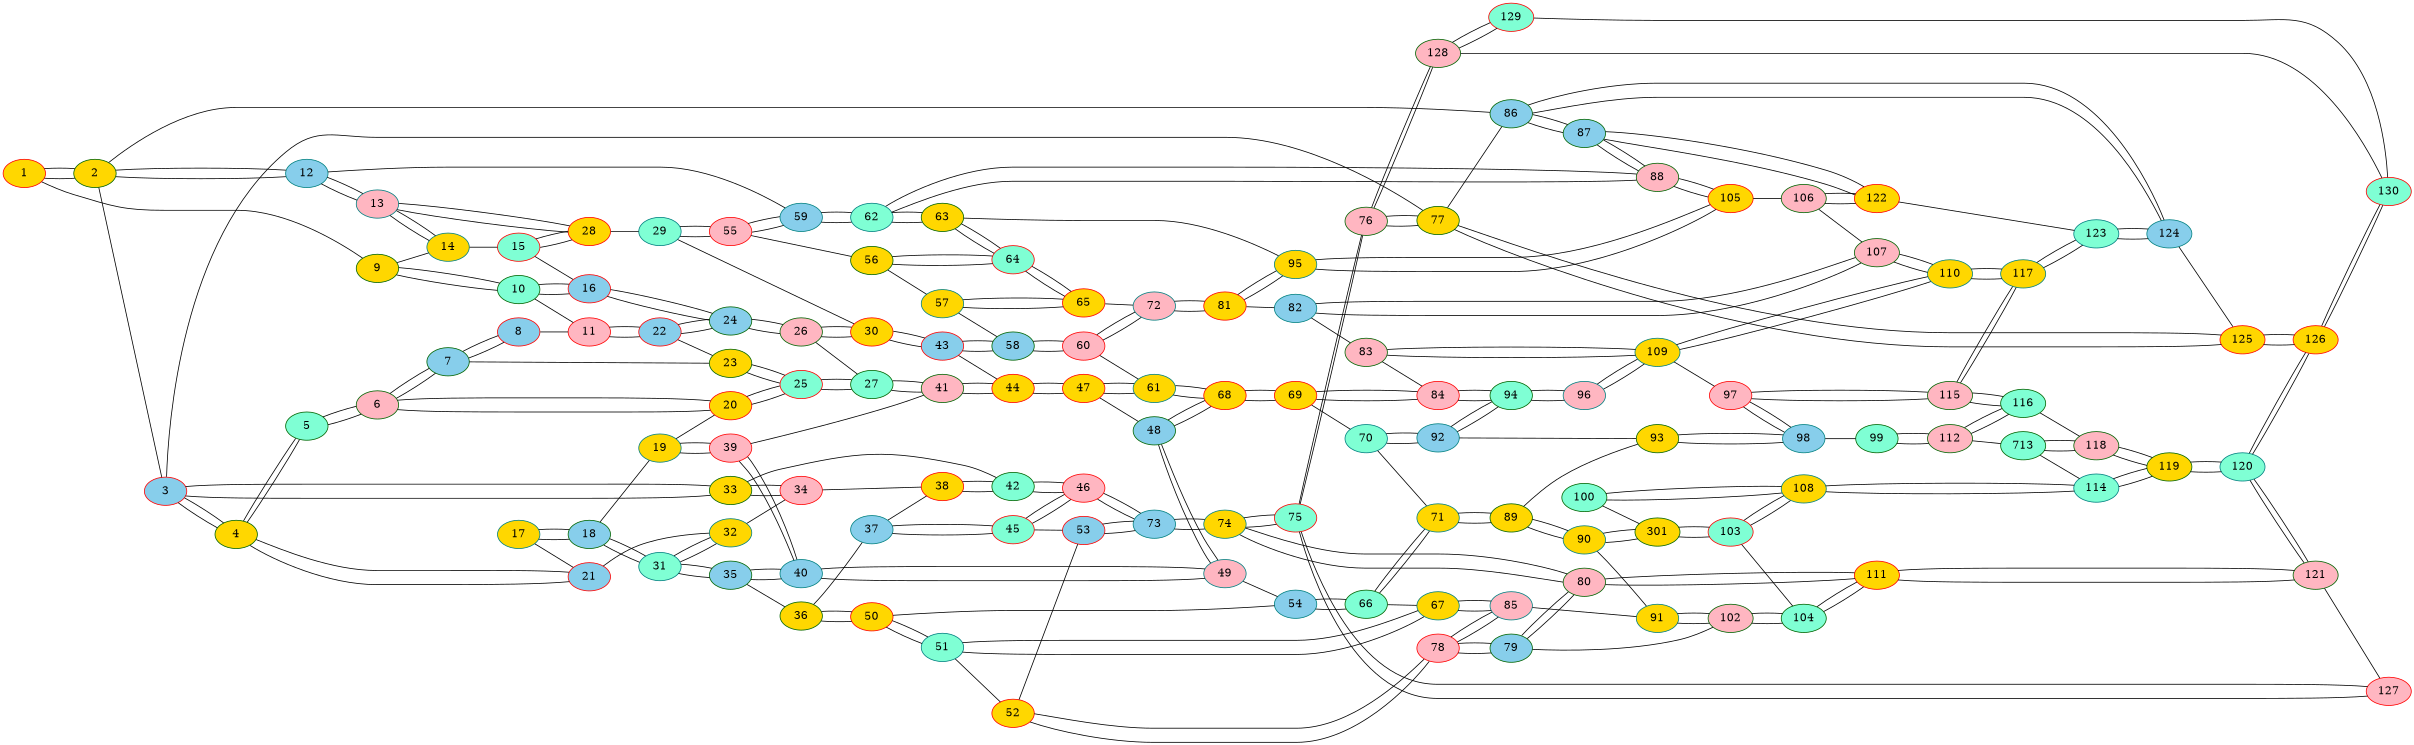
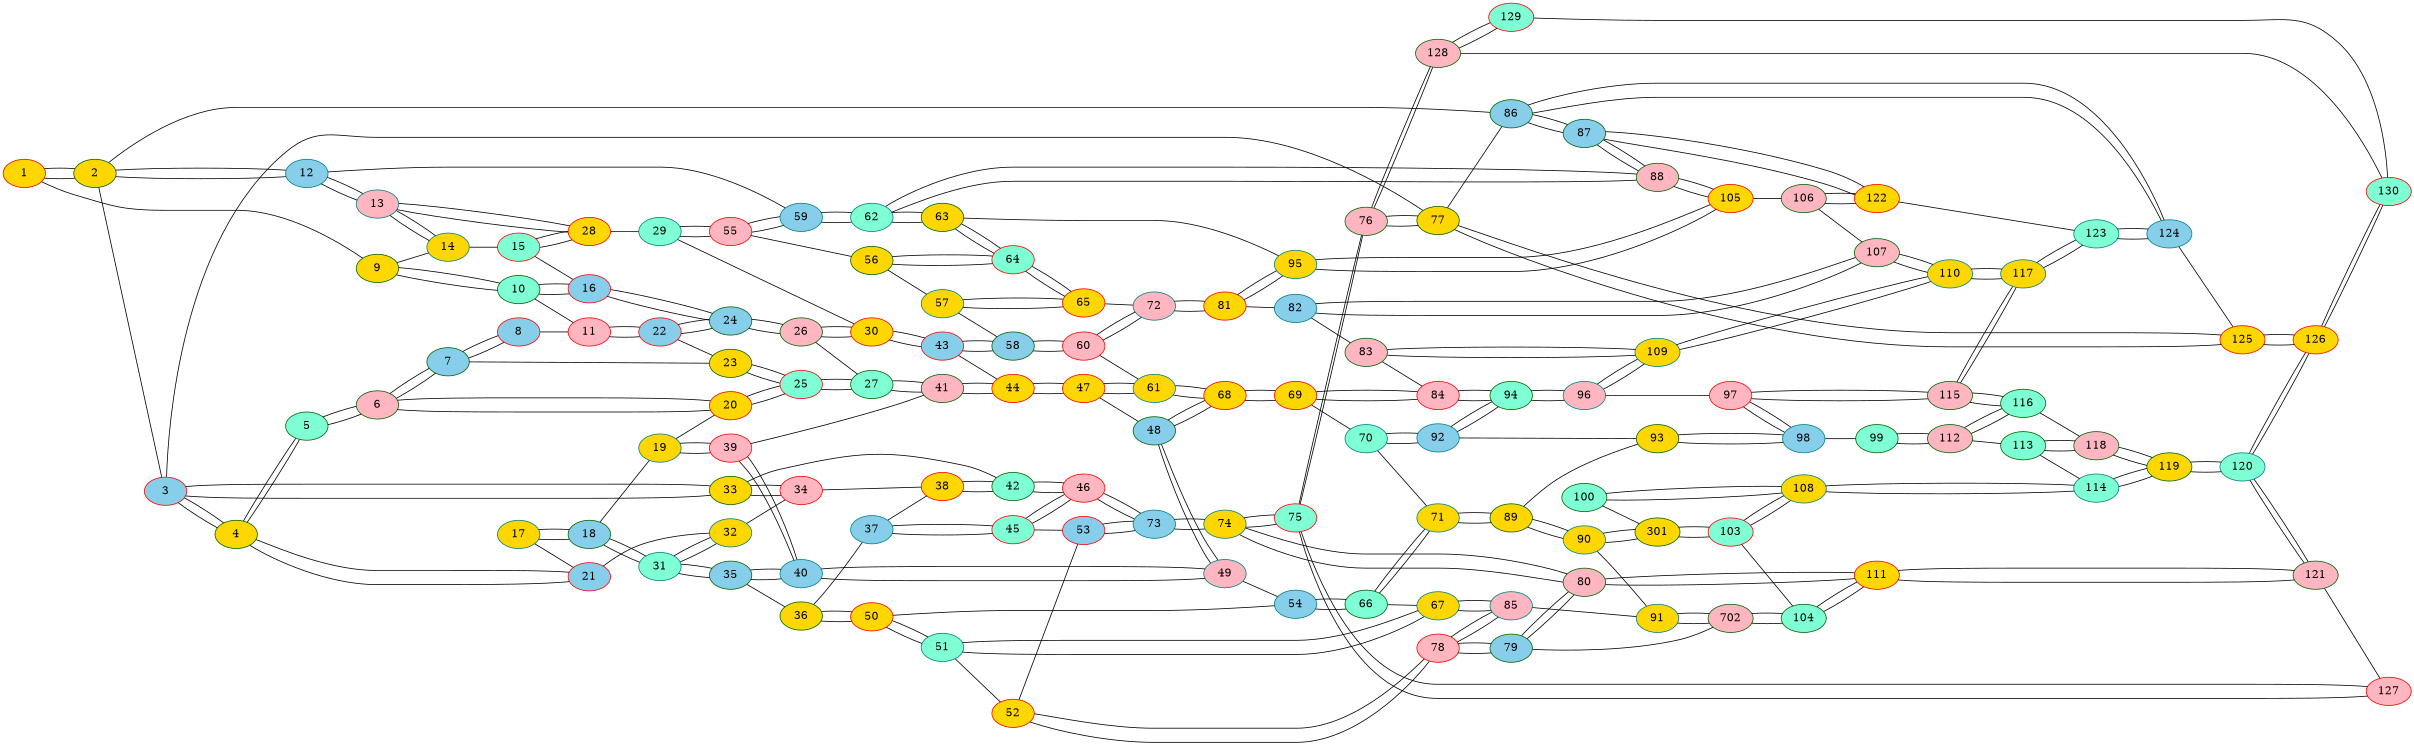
  graph {
    rankdir=LR
    node [color=darkgreen fillcolor=gold style=filled]
    1 [color=red]
    2
    9
    3 [color=red fillcolor=skyblue]
    12 [color=teal fillcolor=skyblue]
    86 [fillcolor=skyblue]
    10 [fillcolor=aquamarine]
    14 [color=teal]
    4
    33
    77
    13 [color=teal fillcolor=lightpink]
    59 [color=teal fillcolor=skyblue]
    87 [fillcolor=skyblue]
    124 [color=teal fillcolor=skyblue]
    5 [fillcolor=aquamarine]
    21 [color=red fillcolor=skyblue]
    34 [color=red fillcolor=lightpink]
    42 [fillcolor=aquamarine]
    125 [color=red]
    6 [fillcolor=lightpink]
    32 [color=teal]
    7 [fillcolor=skyblue]
    20 [color=red]
    8 [color=red fillcolor=skyblue]
    23
    25 [color=red fillcolor=aquamarine]
    11 [color=red fillcolor=lightpink]
    22 [color=red fillcolor=skyblue]
    16 [color=red fillcolor=skyblue]
    15 [color=red fillcolor=aquamarine]
    24 [fillcolor=skyblue]
    28 [color=red]
    62 [color=teal fillcolor=aquamarine]
    29 [color=teal fillcolor=aquamarine]
    26 [fillcolor=lightpink]
    17 [color=teal]
    18 [fillcolor=skyblue]
    19 [color=teal]
    31 [color=teal fillcolor=aquamarine]
    39 [color=red fillcolor=lightpink]
    35 [fillcolor=skyblue]
    41 [fillcolor=lightpink]
    40 [color=teal fillcolor=skyblue]
    27 [fillcolor=aquamarine]
    30 [color=red]
    43 [color=red fillcolor=skyblue]
    44 [color=red]
    55 [color=red fillcolor=lightpink]
    56
    58 [fillcolor=skyblue]
    36
    38 [color=red]
    46 [color=red fillcolor=lightpink]
    37 [color=teal fillcolor=skyblue]
    50 [color=red]
    49 [color=teal fillcolor=lightpink]
    45 [color=red fillcolor=aquamarine]
    54 [color=teal fillcolor=skyblue]
    51 [color=teal fillcolor=aquamarine]
    53 [color=red fillcolor=skyblue]
    47 [color=red]
    73 [color=teal fillcolor=skyblue]
    60 [color=red fillcolor=lightpink]
    48 [fillcolor=skyblue]
    61 [color=teal]
    74 [color=teal]
    68 [color=red]
    69 [color=red]
    66 [fillcolor=aquamarine]
    52 [color=red]
    67 [color=teal]
    78 [color=red fillcolor=lightpink]
    85 [color=teal fillcolor=lightpink]
    79 [fillcolor=skyblue]
    71 [color=teal]
    57 [color=teal]
    64 [color=red fillcolor=aquamarine]
    65 [color=red]
    72 [color=teal fillcolor=lightpink]
    63
    88 [fillcolor=lightpink]
    81 [color=red]
    95 [color=teal]
    105 [color=red]
    89
    91 [color=teal]
    70 [color=teal fillcolor=aquamarine]
    84 [color=red fillcolor=lightpink]
    92 [color=teal fillcolor=skyblue]
    94 [fillcolor=aquamarine]
    93
    90 [color=teal]
    82 [color=teal fillcolor=skyblue]
    75 [color=red fillcolor=aquamarine]
    80 [fillcolor=lightpink]
    76 [fillcolor=lightpink]
    127 [color=red fillcolor=lightpink]
    111 [color=red]
    128 [fillcolor=lightpink]
    130 [color=red fillcolor=aquamarine]
    129 [color=red fillcolor=aquamarine]
    126 [color=red]
-   102 [fillcolor=lightpink]
+   102 [fillcolor=lightpink label=702]
    104 [fillcolor=aquamarine]
    121 [fillcolor=lightpink]
    83 [fillcolor=lightpink]
    107 [fillcolor=lightpink]
    109 [color=teal]
    110 [color=teal]
    96 [color=teal fillcolor=lightpink]
    122 [color=red]
    123 [color=teal fillcolor=aquamarine]
    106 [fillcolor=lightpink]
    n115 [label=301]
    98 [color=teal fillcolor=skyblue]
    103 [color=red fillcolor=aquamarine]
    99 [fillcolor=aquamarine]
    97 [color=red fillcolor=lightpink]
    115 [fillcolor=lightpink]
    117 [color=teal]
    116 [fillcolor=aquamarine]
    112 [fillcolor=lightpink]
    100 [fillcolor=aquamarine]
    108 [color=teal]
-   113 [fillcolor=aquamarine label=713]
+   113 [fillcolor=aquamarine]
    114 [color=teal fillcolor=aquamarine]
    119
    118 [fillcolor=lightpink]
    120 [color=teal fillcolor=aquamarine]
    1 -- 2
    1 -- 2
    1 -- 9
    2 -- 3
    2 -- 12
    2 -- 12
    2 -- 86
    9 -- 10
    9 -- 10
    9 -- 14
    3 -- 4
    3 -- 4
    3 -- 33
    3 -- 33
    3 -- 77
    12 -- 13
    12 -- 13
    12 -- 59
    86 -- 87
    86 -- 87
    86 -- 124
    86 -- 124
    10 -- 11
    10 -- 16
    10 -- 16
    14 -- 15
    4 -- 5
    4 -- 5
    4 -- 21
    4 -- 21
    33 -- 34
    33 -- 34
    33 -- 42
    77 -- 86
    77 -- 125
    77 -- 125
    13 -- 14
    13 -- 14
    13 -- 28
    13 -- 28
    59 -- 62
    59 -- 62
    87 -- 88
    87 -- 88
    87 -- 122
    87 -- 122
    124 -- 125
    5 -- 6
    5 -- 6
    21 -- 32
    34 -- 38
    42 -- 46
    42 -- 46
    125 -- 126
    125 -- 126
    6 -- 7
    6 -- 7
    6 -- 20
    6 -- 20
    32 -- 34
    7 -- 8
    7 -- 8
    7 -- 23
    20 -- 25
    20 -- 25
    8 -- 11
    23 -- 25
    23 -- 25
    25 -- 27
    25 -- 27
    11 -- 22
    11 -- 22
    22 -- 23
    22 -- 24
    22 -- 24
    16 -- 24
    16 -- 24
    15 -- 16
    15 -- 28
    15 -- 28
    24 -- 26
    24 -- 26
    28 -- 29
    62 -- 63
    62 -- 63
    62 -- 88
    62 -- 88
    29 -- 30
    29 -- 55
    29 -- 55
    26 -- 27
    26 -- 30
    26 -- 30
    17 -- 21
    17 -- 18
    17 -- 18
    18 -- 19
    18 -- 31
    18 -- 31
    19 -- 20
    19 -- 39
    19 -- 39
    31 -- 32
    31 -- 32
    31 -- 35
    31 -- 35
    39 -- 41
    39 -- 40
    39 -- 40
    35 -- 40
    35 -- 40
    35 -- 36
    41 -- 44
    41 -- 44
    40 -- 49
    40 -- 49
    27 -- 41
    27 -- 41
    30 -- 43
    30 -- 43
    43 -- 44
    43 -- 58
    43 -- 58
    44 -- 47
    44 -- 47
    55 -- 59
    55 -- 59
    55 -- 56
    56 -- 57
    56 -- 64
    56 -- 64
    58 -- 60
    58 -- 60
    36 -- 37
    36 -- 50
    36 -- 50
    38 -- 42
    38 -- 42
    46 -- 73
    46 -- 73
    37 -- 38
    37 -- 45
    37 -- 45
    50 -- 54
    50 -- 51
    50 -- 51
    49 -- 54
    45 -- 46
    45 -- 46
    45 -- 53
    54 -- 66
    54 -- 66
    51 -- 52
    51 -- 67
    51 -- 67
    53 -- 73
    53 -- 73
    47 -- 48
    47 -- 61
    47 -- 61
    73 -- 74
    73 -- 74
    60 -- 61
    60 -- 72
    60 -- 72
    48 -- 49
    48 -- 49
    48 -- 68
    48 -- 68
    61 -- 68
    61 -- 68
    74 -- 75
    74 -- 75
    74 -- 80
    74 -- 80
    68 -- 69
    68 -- 69
    69 -- 70
    69 -- 84
    69 -- 84
    66 -- 67
    66 -- 71
    66 -- 71
    52 -- 53
    52 -- 78
    52 -- 78
    67 -- 85
    67 -- 85
    78 -- 85
    78 -- 85
    78 -- 79
    78 -- 79
    85 -- 91
    79 -- 80
    79 -- 80
    79 -- 102
    71 -- 89
    71 -- 89
    57 -- 58
    57 -- 65
    57 -- 65
    64 -- 65
    64 -- 65
    65 -- 72
    72 -- 81
    72 -- 81
    63 -- 64
    63 -- 64
    63 -- 95
    88 -- 105
    88 -- 105
    81 -- 95
    81 -- 95
    81 -- 82
    95 -- 105
    95 -- 105
    105 -- 106
    89 -- 93
    89 -- 90
    89 -- 90
    91 -- 102
    91 -- 102
    70 -- 71
    70 -- 92
    70 -- 92
    84 -- 94
    84 -- 94
    92 -- 94
    92 -- 94
    92 -- 93
    94 -- 96
    94 -- 96
    93 -- 98
    93 -- 98
    90 -- 91
    90 -- n115
    90 -- n115
    82 -- 83
    82 -- 107
    82 -- 107
    75 -- 76
    75 -- 76
    75 -- 127
    75 -- 127
    80 -- 111
    80 -- 111
    76 -- 77
    76 -- 77
    76 -- 128
    76 -- 128
    111 -- 121
    111 -- 121
    128 -- 130
    128 -- 129
    128 -- 129
    129 -- 130
    126 -- 130
    126 -- 130
    102 -- 104
    102 -- 104
    104 -- 111
    104 -- 111
    121 -- 127
    83 -- 84
    83 -- 109
    83 -- 109
    107 -- 110
    107 -- 110
    109 -- 110
    109 -- 110
    110 -- 117
    110 -- 117
    96 -- 109
    96 -- 109
-   109 -- 97
+   96 -- 97
    122 -- 123
    123 -- 124
    123 -- 124
    106 -- 107
    106 -- 122
    106 -- 122
    n115 -- 103
    n115 -- 103
    98 -- 99
    103 -- 104
    103 -- 108
    103 -- 108
    99 -- 112
    99 -- 112
    97 -- 98
    97 -- 98
    97 -- 115
    97 -- 115
    115 -- 117
    115 -- 117
    115 -- 116
    115 -- 116
    117 -- 123
    117 -- 123
    116 -- 118
    112 -- 116
    112 -- 116
    112 -- 113
    100 -- n115
    100 -- 108
    100 -- 108
    108 -- 114
    108 -- 114
    113 -- 114
    113 -- 118
    113 -- 118
    114 -- 119
    114 -- 119
    119 -- 120
    119 -- 120
    118 -- 119
    118 -- 119
    120 -- 126
    120 -- 126
    120 -- 121
    120 -- 121
  }
